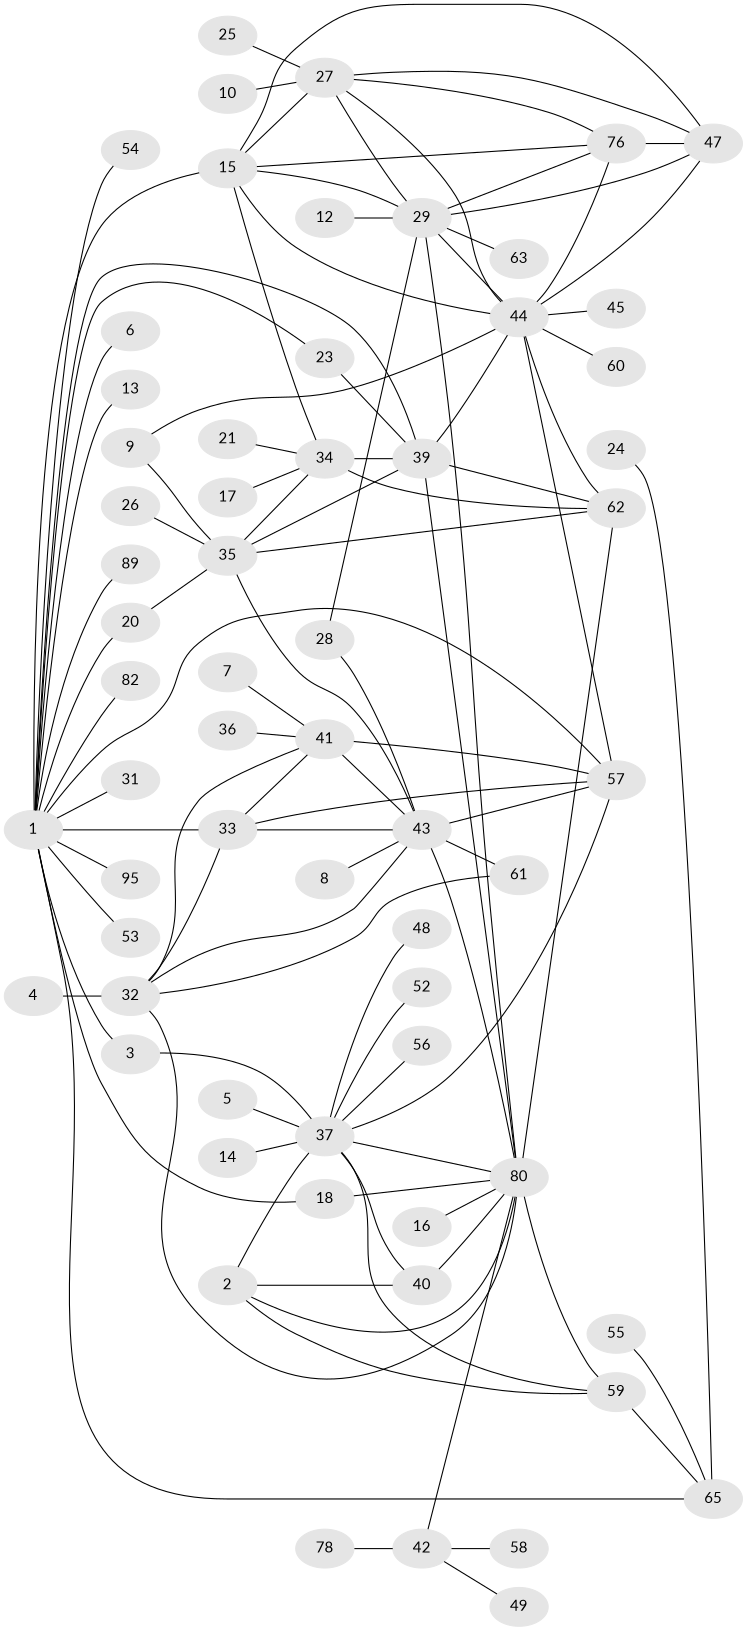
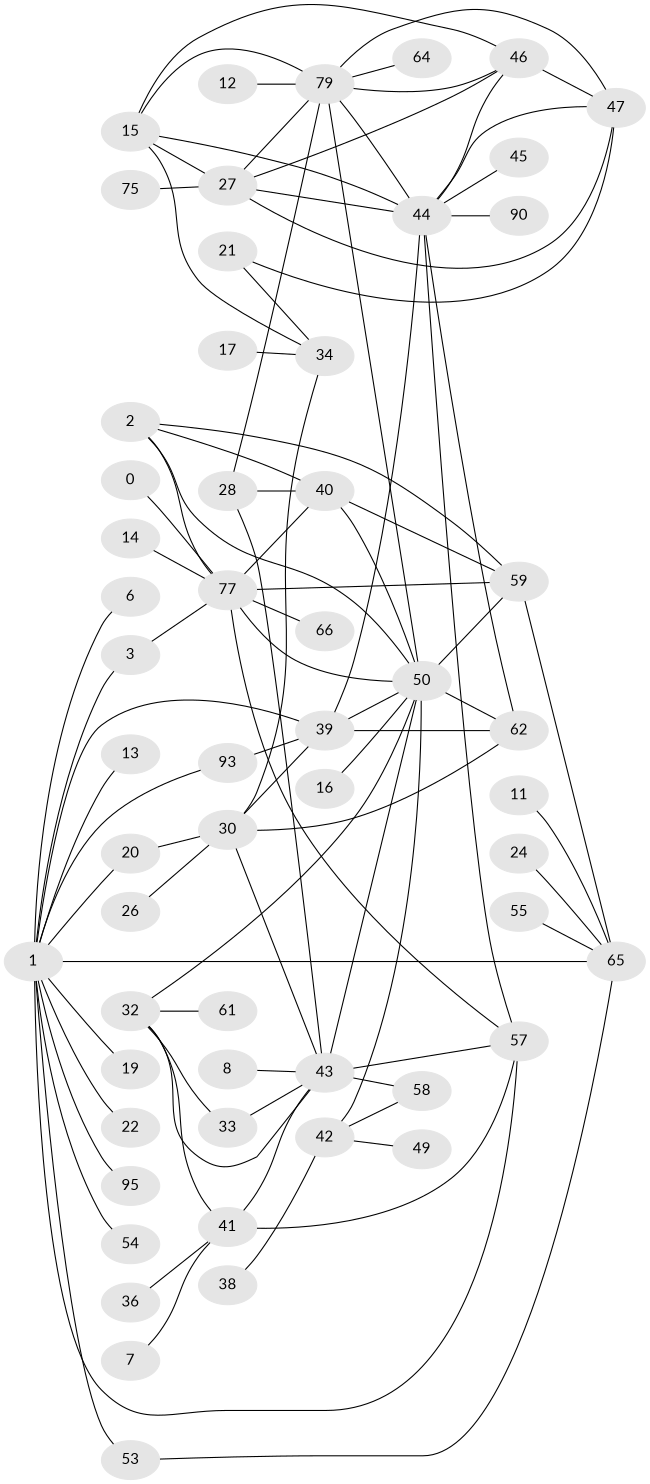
  graph {
    fontname=Lato
    rankdir=LR
    node [color=gray90 fontname=Lato style=filled]
    edge [fontname=Lato weight=1.0]
    1
    3
    6
    13
    15
-   18
-   19 [label=89]
+   19
    20
-   22 [label=82]
-   23
-   31
+   22
+   23 [label=93]
    33
    n13 [label=95]
    39
    53
    54
    57
    n18 [label=65]
-   37
+   37 [label=77]
    44
    27
-   29
+   29 [label=79]
    34
-   46 [label=76]
+   46
    47
-   50 [label=80]
-   30 [label=35]
+   50
+   30
    41
    43
    62
    2
    40
    59
-   48
-   52
-   56
-   4
+   56 [label=66]
    32
    61
-   5
+   5 [label=0]
    7
    8
-   9
    45
-   60
-   10
+   60 [label=90]
+   11
    12
-   64 [label=63]
+   64
    14
    16
    17
    21
    24
-   25
+   25 [label=75]
    26
    28
    36
-   38 [label=78]
+   38
    42
    49
    58
    55
    1 -- 3
    1 -- 6
    1 -- 13
-   1 -- 15
-   1 -- 18
    1 -- 19
    1 -- 20
    1 -- 22
    1 -- 23
-   1 -- 31
-   1 -- 33
    1 -- n13
    1 -- 39
    1 -- 53 [weight=4.0]
    1 -- 54
    1 -- 57
    1 -- n18 [weight=4.0]
    3 -- 37
    15 -- 44
    15 -- 27
    15 -- 29
    15 -- 34
    15 -- 46
-   15 -- 47
-   18 -- 50
+   21 -- 47
    20 -- 30
    23 -- 39
-   33 -- 57 [weight=2.0]
-   33 -- 41 [weight=2.0]
    33 -- 43 [weight=2.0]
    39 -- 44
    39 -- 50
    39 -- 62 [weight=4.0]
+   53 -- n18
    37 -- 57
    37 -- 50 [weight=2.0]
    37 -- 40 [weight=2.0]
    37 -- 59 [weight=2.0]
-   37 -- 48
-   37 -- 52
    37 -- 56
    44 -- 57
    44 -- 46
    44 -- 47
    44 -- 62
    44 -- 45
    44 -- 60
    27 -- 44
    27 -- 29
    27 -- 46
    27 -- 47
    29 -- 44
    29 -- 46
    29 -- 47
    29 -- 50
    29 -- 64
-   34 -- 39 [weight=2.0]
-   34 -- 62 [weight=2.0]
    46 -- 47
    50 -- 62
    50 -- 59
    30 -- 39 [weight=2.0]
    30 -- 34
    30 -- 43
    30 -- 62 [weight=2.0]
    41 -- 57
    41 -- 43
    43 -- 57
    43 -- 50
-   43 -- 61
+   43 -- 58
    2 -- 37 [weight=2.0]
    2 -- 50
    2 -- 40
    2 -- 59
    40 -- 50
+   40 -- 59
    59 -- n18
-   4 -- 32
    32 -- 33 [weight=2.0]
    32 -- 50
    32 -- 41
    32 -- 43
    32 -- 61
    5 -- 37
    7 -- 41
    8 -- 43
-   9 -- 44
-   9 -- 30
-   10 -- 27
+   11 -- n18
    12 -- 29
    14 -- 37
    16 -- 50
    17 -- 34
    21 -- 34
    24 -- n18
    25 -- 27
    26 -- 30
    28 -- 29
    28 -- 43
+   28 -- 40
    36 -- 41
    38 -- 42
    42 -- 50
    42 -- 49
    42 -- 58
    55 -- n18
  }
